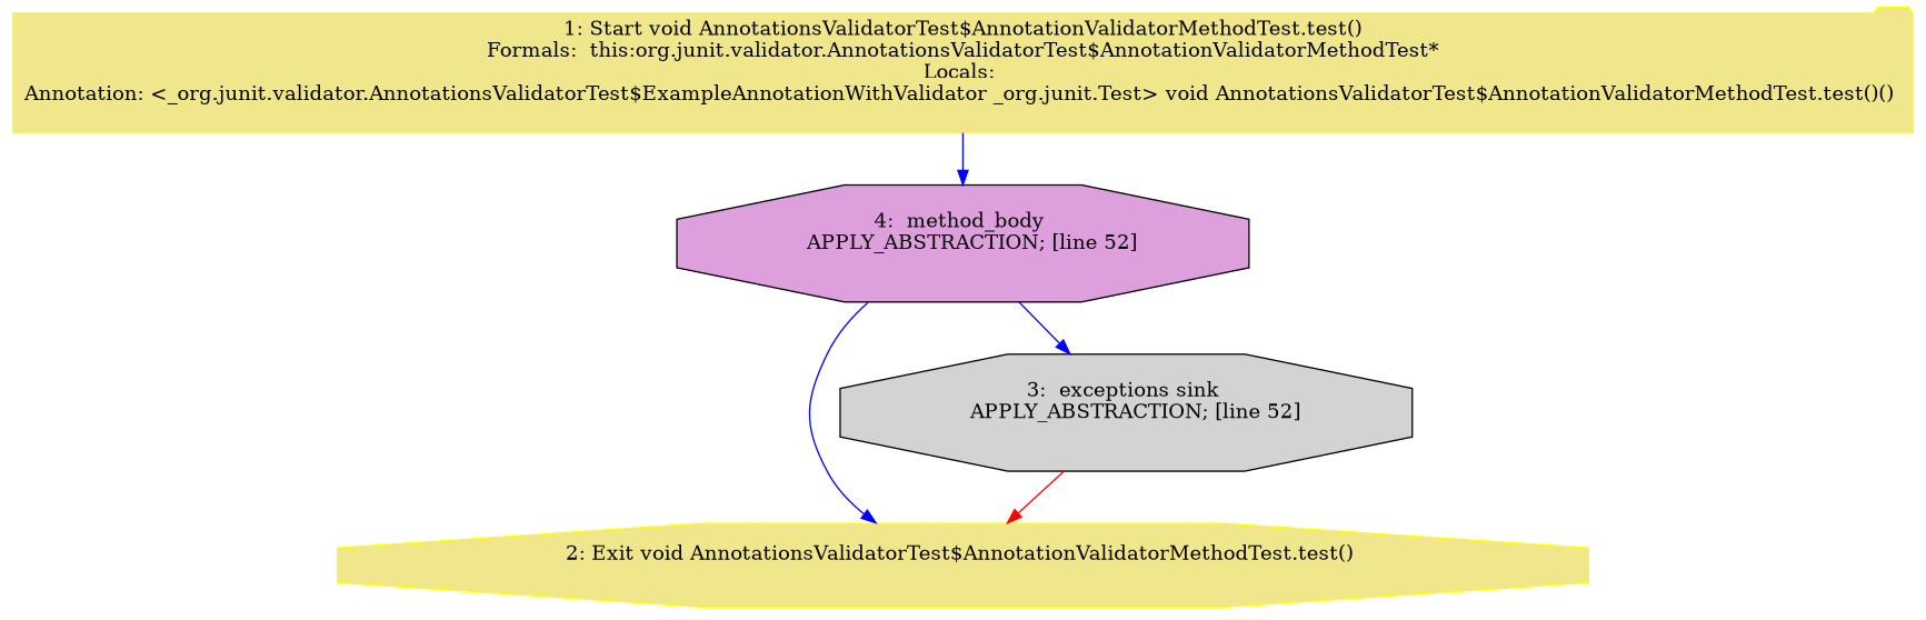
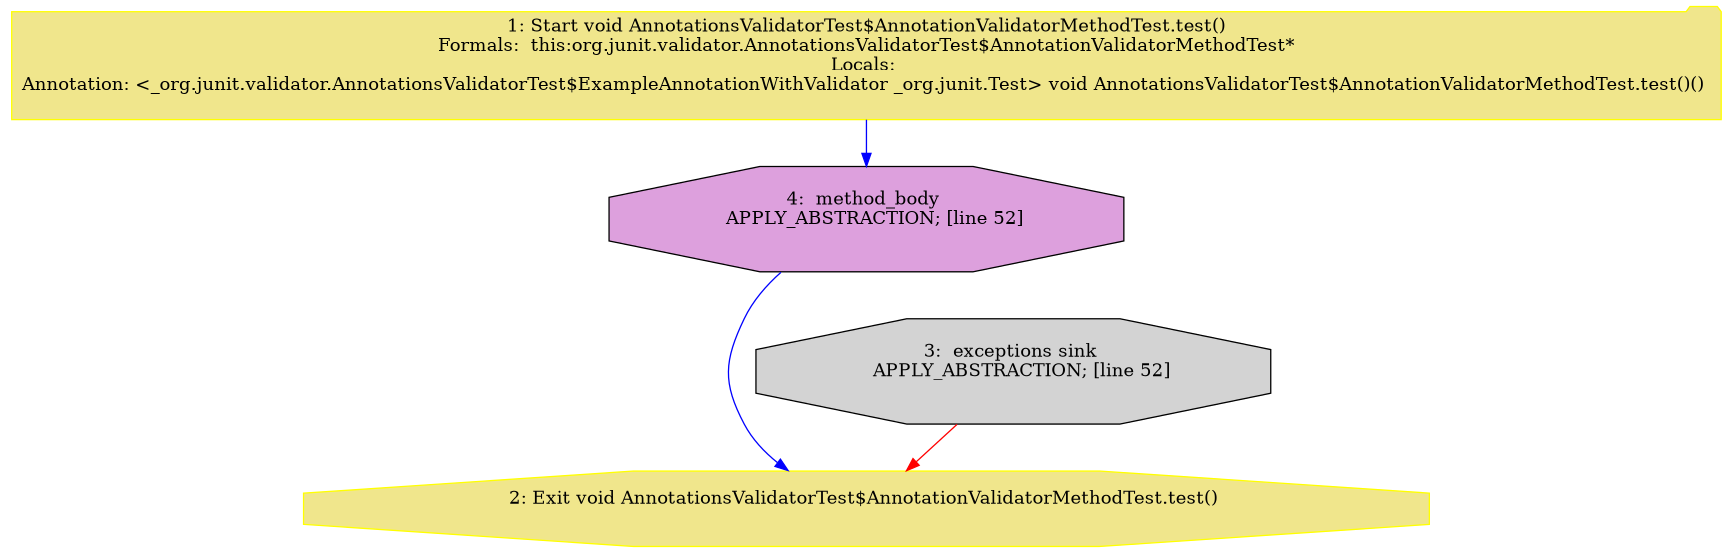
  digraph {
    fontname="DejaVu Serif"
    node [style=filled fillcolor=khaki shape=octagon fontname="DejaVu Serif"]
    edge [color=blue fontname="DejaVu Serif"]
    n1 [color=yellow label="1: Start void AnnotationsValidatorTest$AnnotationValidatorMethodTest.test()\nFormals:  this:org.junit.validator.AnnotationsValidatorTest$AnnotationValidatorMethodTest*\nLocals: \nAnnotation: <_org.junit.validator.AnnotationsValidatorTest$ExampleAnnotationWithValidator _org.junit.Test> void AnnotationsValidatorTest$AnnotationValidatorMethodTest.test()() \n  " shape=folder]
    n2 [label="4:  method_body \n   APPLY_ABSTRACTION; [line 52]\n " fillcolor=plum]
    n3 [color=yellow label="2: Exit void AnnotationsValidatorTest$AnnotationValidatorMethodTest.test() \n  "]
    n4 [label="3:  exceptions sink \n   APPLY_ABSTRACTION; [line 52]\n " fillcolor=lightgrey]
    n1 -> n2
    n2 -> n3
-   n2 -> n4
    n4 -> n3 [color=red]
  }
